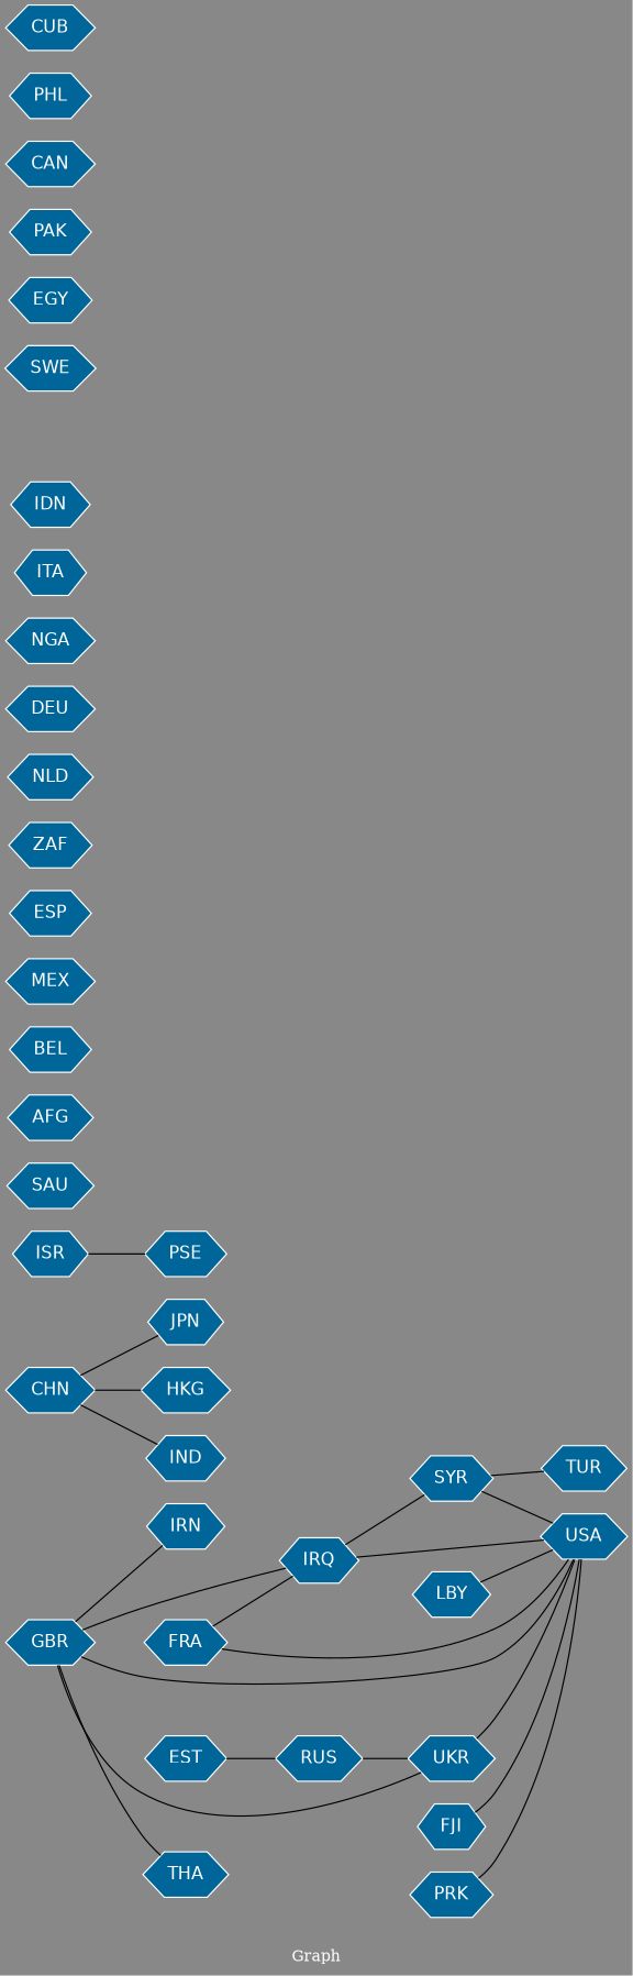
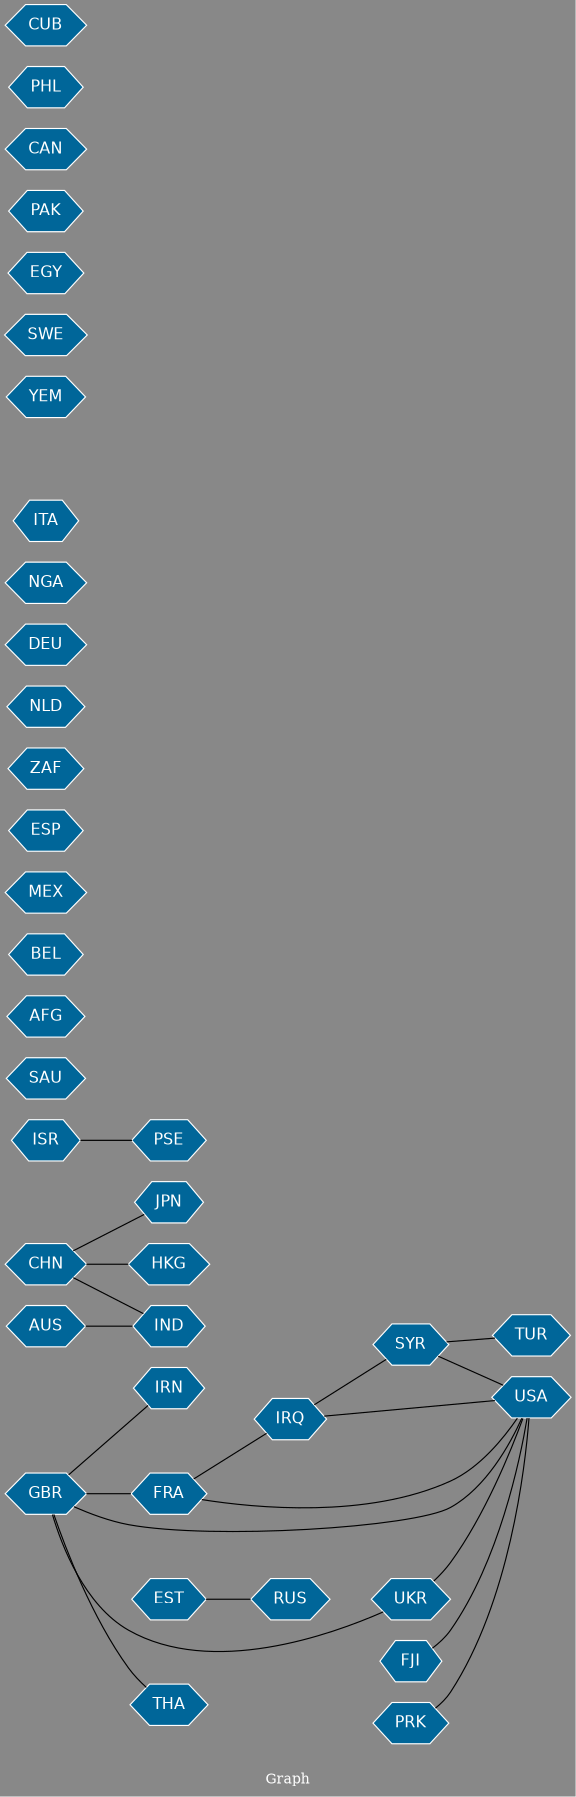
  graph {
    bgcolor="#888888"
    fontcolor=white
    fontsize=12
    label="Graph"
    rankdir=LR
    node [color=white fillcolor="#006699" fontcolor=white fontname=Helvetica shape=hexagon style=filled]
    edge [arrowhead=open color=black fontcolor=white fontname=Courier fontsize=12 weight=1]
    n1 [label=IRQ]
    n2 [label=USA]
    n3 [label=SYR]
    n4 [label=TUR]
-   n5 [label=LBY]
    n6 [label=JPN]
    n7 [label=GBR]
    n8 [label=THA]
    n9 [label=UKR]
    n10 [label=IRN]
    n11 [label=ISR]
    n12 [label=PSE]
    n13 [label=CHN]
    n14 [label=IND]
    n15 [label=HKG]
    n16 [label=FRA]
    n17 [label=SAU]
    n18 [label=AFG]
    n19 [label=RUS]
    n20 [label=BEL]
    n21 [label=FJI]
    n22 [label=MEX]
    n23 [label=ESP]
+   n24 [label=AUS]
    n25 [label=ZAF]
    n26 [label=NLD]
    n27 [label=DEU]
    n28 [label=NGA]
    n29 [label=ITA]
-   n30 [label=IDN]
+   n31 [label=YEM]
    n32 [label=SWE]
    n33 [label=EGY]
    n34 [label=PAK]
    n35 [label=CAN]
    n36 [label=PRK]
    n37 [label=EST]
    n38 [label=PHL]
    n39 [label=CUB]
    n1 -- n2 [weight=5]
    n1 -- n3
    n3 -- n2 [weight=8]
    n3 -- n4
-   n5 -- n2
-   n7 -- n1 [weight=3]
+   n7 -- n16 [weight=3]
    n7 -- n2 [weight=3]
    n7 -- n8 [weight=2]
    n7 -- n9
    n7 -- n10
    n9 -- n2
    n11 -- n12
    n13 -- n6
    n13 -- n14 [weight=2]
    n13 -- n15
    n16 -- n1 [weight=3]
    n16 -- n2 [weight=2]
-   n19 -- n9 [weight=6]
    n21 -- n2 [weight=2]
+   n24 -- n14 [weight=2]
    n36 -- n2
    n37 -- n19
  }
